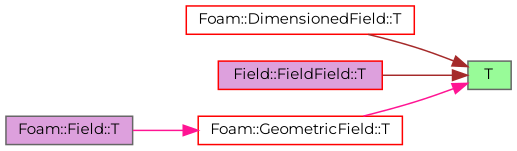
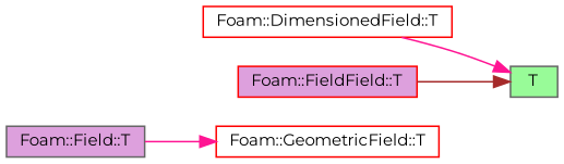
  digraph {
    fontname=Montserrat
    rankdir=RL
    node [color=red fillcolor=white fontname=Montserrat fontsize=10 shape=box style=filled]
    edge [color=brown dir=back fontname=Montserrat fontsize=10 labelfontname=Helvetica labelfontsize=10 style=solid]
    n1 [color=gray40 fillcolor=palegreen fontcolor=black height=0.2 label=T width=0.4]
    n2 [height=0.2 label="Foam::DimensionedField::T" width=0.4]
-   n3 [fillcolor=plum height=0.2 label="Field::FieldField::T" width=0.4]
+   n3 [fillcolor=plum height=0.2 label="Foam::FieldField::T" width=0.4]
    n4 [height=0.2 label="Foam::GeometricField::T" width=0.4]
    n5 [color=grey40 fillcolor=plum height=0.2 label="Foam::Field::T" width=0.4]
-   n1 -> n2
+   n1 -> n2 [color=deeppink]
    n1 -> n3
-   n1 -> n4 [color=deeppink]
    n4 -> n5 [color=deeppink]
  }
